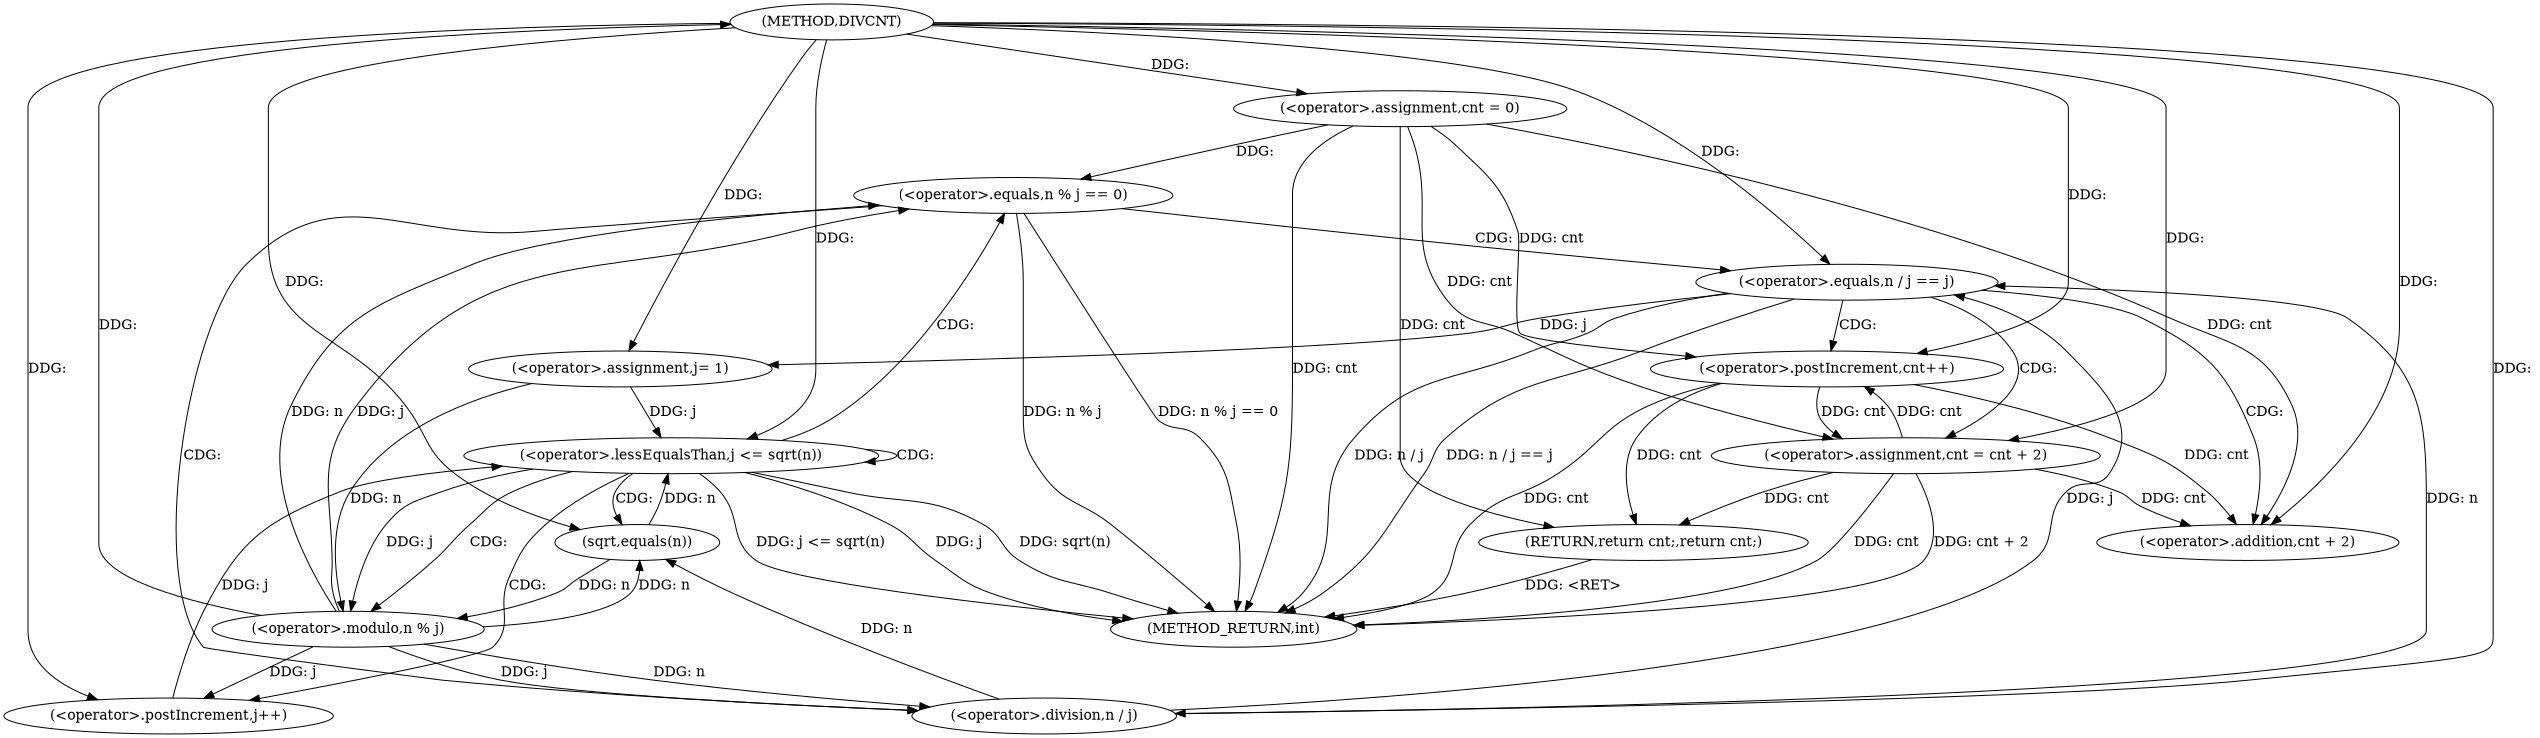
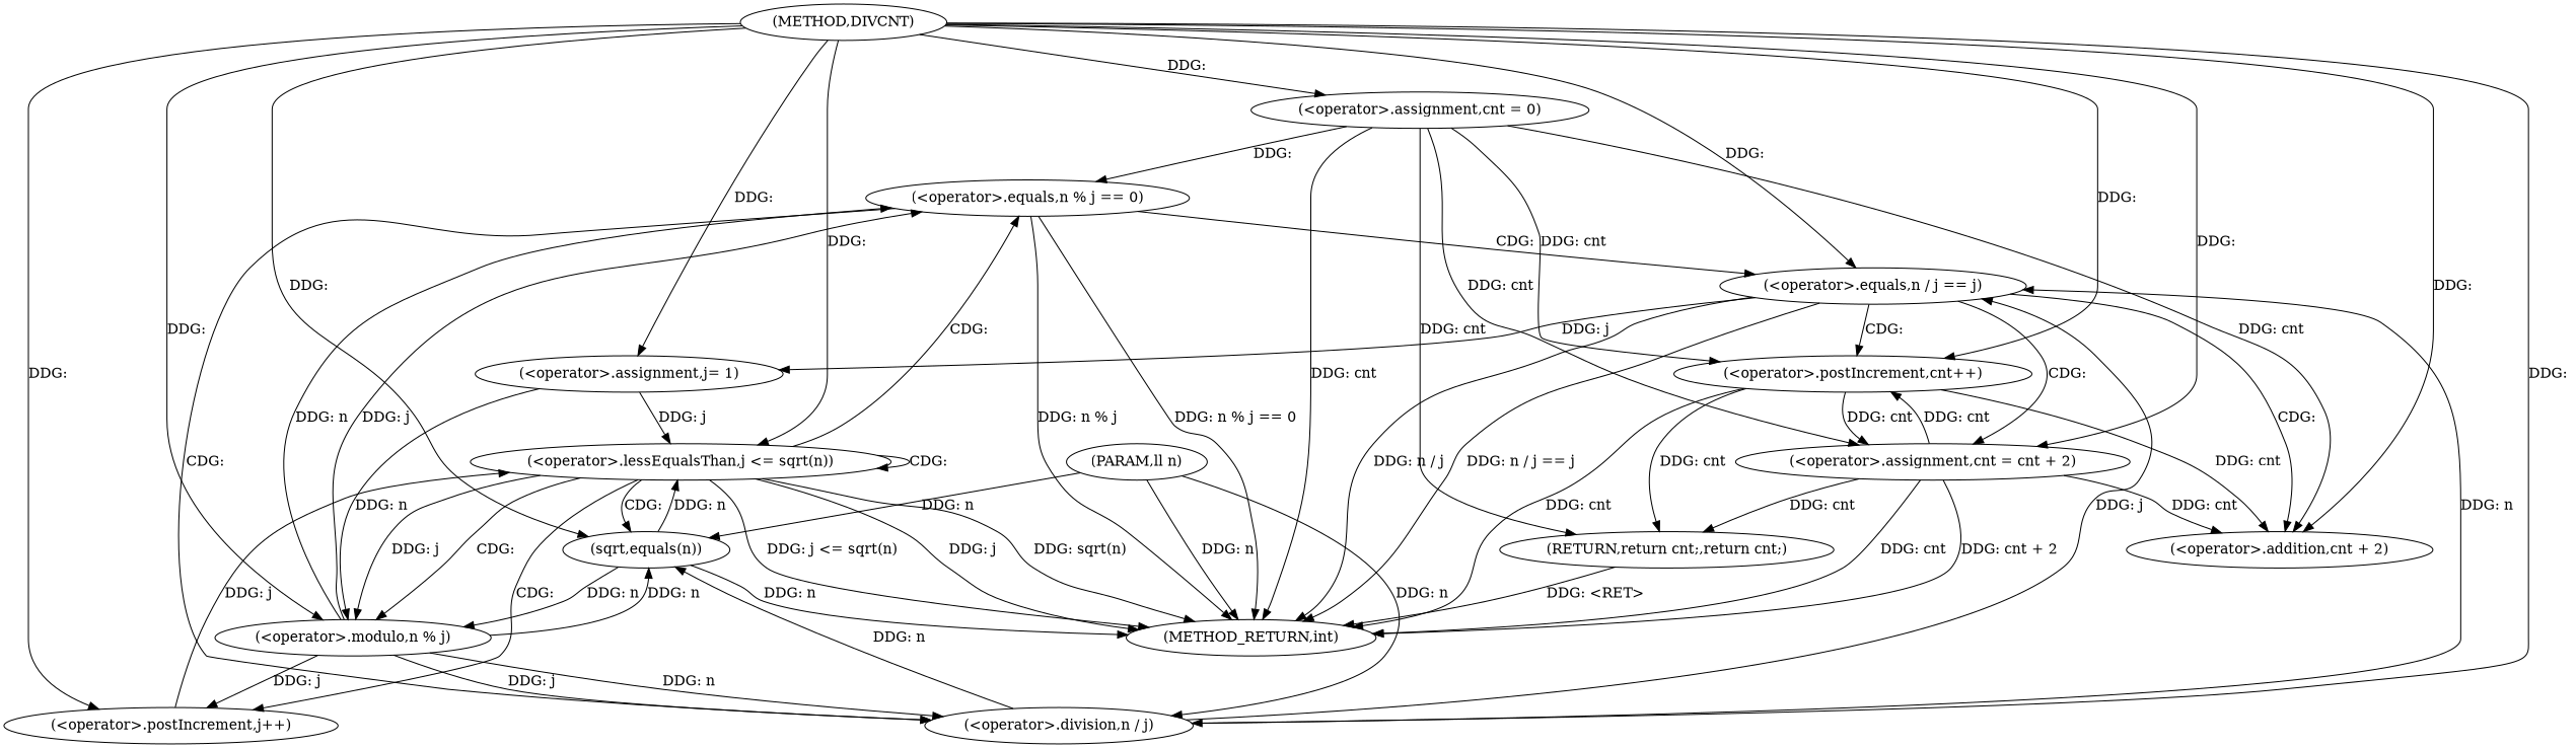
  digraph {
    n1 [label="(METHOD,DIVCNT)"]
    n2 [label="(<operator>.assignment,cnt = 0)"]
    n3 [label="(<operator>.assignment,j= 1)"]
    n4 [label="(<operator>.lessEqualsThan,j <= sqrt(n))"]
    n5 [label="(<operator>.postIncrement,j++)"]
    n6 [label="(sqrt,equals(n))"]
    n7 [label="(<operator>.modulo,n % j)"]
    n8 [label="(<operator>.equals,n / j == j)"]
    n9 [label="(<operator>.postIncrement,cnt++)"]
    n10 [label="(<operator>.assignment,cnt = cnt + 2)"]
    n11 [label="(<operator>.division,n / j)"]
    n12 [label="(<operator>.addition,cnt + 2)"]
+   n13 [label="(PARAM,ll n)"]
    n14 [label="(METHOD_RETURN,int)"]
    n15 [label="(<operator>.equals,n % j == 0)"]
    n16 [label="(RETURN,return cnt;,return cnt;)"]
    n1 -> n2 [label="DDG: "]
    n1 -> n3 [label="DDG: "]
    n1 -> n4 [label="DDG: "]
    n1 -> n5 [label="DDG: "]
    n1 -> n6 [label="DDG: "]
-   n7 -> n1 [label="DDG: "]
+   n1 -> n7 [label="DDG: "]
    n1 -> n8 [label="DDG: "]
    n1 -> n9 [label="DDG: "]
    n1 -> n10 [label="DDG: "]
    n1 -> n11 [label="DDG: "]
    n1 -> n12 [label="DDG: "]
    n2 -> n9 [label="DDG: cnt"]
    n2 -> n10 [label="DDG: cnt"]
    n2 -> n12 [label="DDG: cnt"]
    n2 -> n14 [label="DDG: cnt"]
    n2 -> n15 [label="DDG: "]
    n2 -> n16 [label="DDG: cnt"]
    n3 -> n4 [label="DDG: j"]
    n3 -> n7 [label="DDG: n"]
    n4 -> n4 [label="CDG: "]
    n4 -> n5 [label="CDG: "]
    n4 -> n6 [label="CDG: "]
    n4 -> n7 [label="DDG: j"]
    n4 -> n7 [label="CDG: "]
    n4 -> n14 [label="DDG: j"]
    n4 -> n14 [label="DDG: sqrt(n)"]
    n4 -> n14 [label="DDG: j <= sqrt(n)"]
    n4 -> n15 [label="CDG: "]
    n5 -> n4 [label="DDG: j"]
    n6 -> n4 [label="DDG: n"]
    n6 -> n7 [label="DDG: n"]
+   n6 -> n14 [label="DDG: n"]
    n7 -> n5 [label="DDG: j"]
    n7 -> n6 [label="DDG: n"]
    n7 -> n11 [label="DDG: n"]
    n7 -> n11 [label="DDG: j"]
    n7 -> n15 [label="DDG: j"]
    n7 -> n15 [label="DDG: n"]
    n8 -> n3 [label="DDG: j"]
    n8 -> n9 [label="CDG: "]
    n8 -> n10 [label="CDG: "]
    n8 -> n12 [label="CDG: "]
    n8 -> n14 [label="DDG: n / j"]
    n8 -> n14 [label="DDG: n / j == j"]
    n9 -> n10 [label="DDG: cnt"]
    n9 -> n12 [label="DDG: cnt"]
    n9 -> n14 [label="DDG: cnt"]
    n9 -> n16 [label="DDG: cnt"]
    n10 -> n9 [label="DDG: cnt"]
    n10 -> n12 [label="DDG: cnt"]
    n10 -> n14 [label="DDG: cnt"]
    n10 -> n14 [label="DDG: cnt + 2"]
    n10 -> n16 [label="DDG: cnt"]
    n11 -> n6 [label="DDG: n"]
    n11 -> n8 [label="DDG: n"]
    n11 -> n8 [label="DDG: j"]
+   n13 -> n6 [label="DDG: n"]
+   n13 -> n11 [label="DDG: n"]
+   n13 -> n14 [label="DDG: n"]
    n15 -> n8 [label="CDG: "]
    n15 -> n11 [label="CDG: "]
    n15 -> n14 [label="DDG: n % j"]
    n15 -> n14 [label="DDG: n % j == 0"]
    n16 -> n14 [label="DDG: <RET>"]
  }
